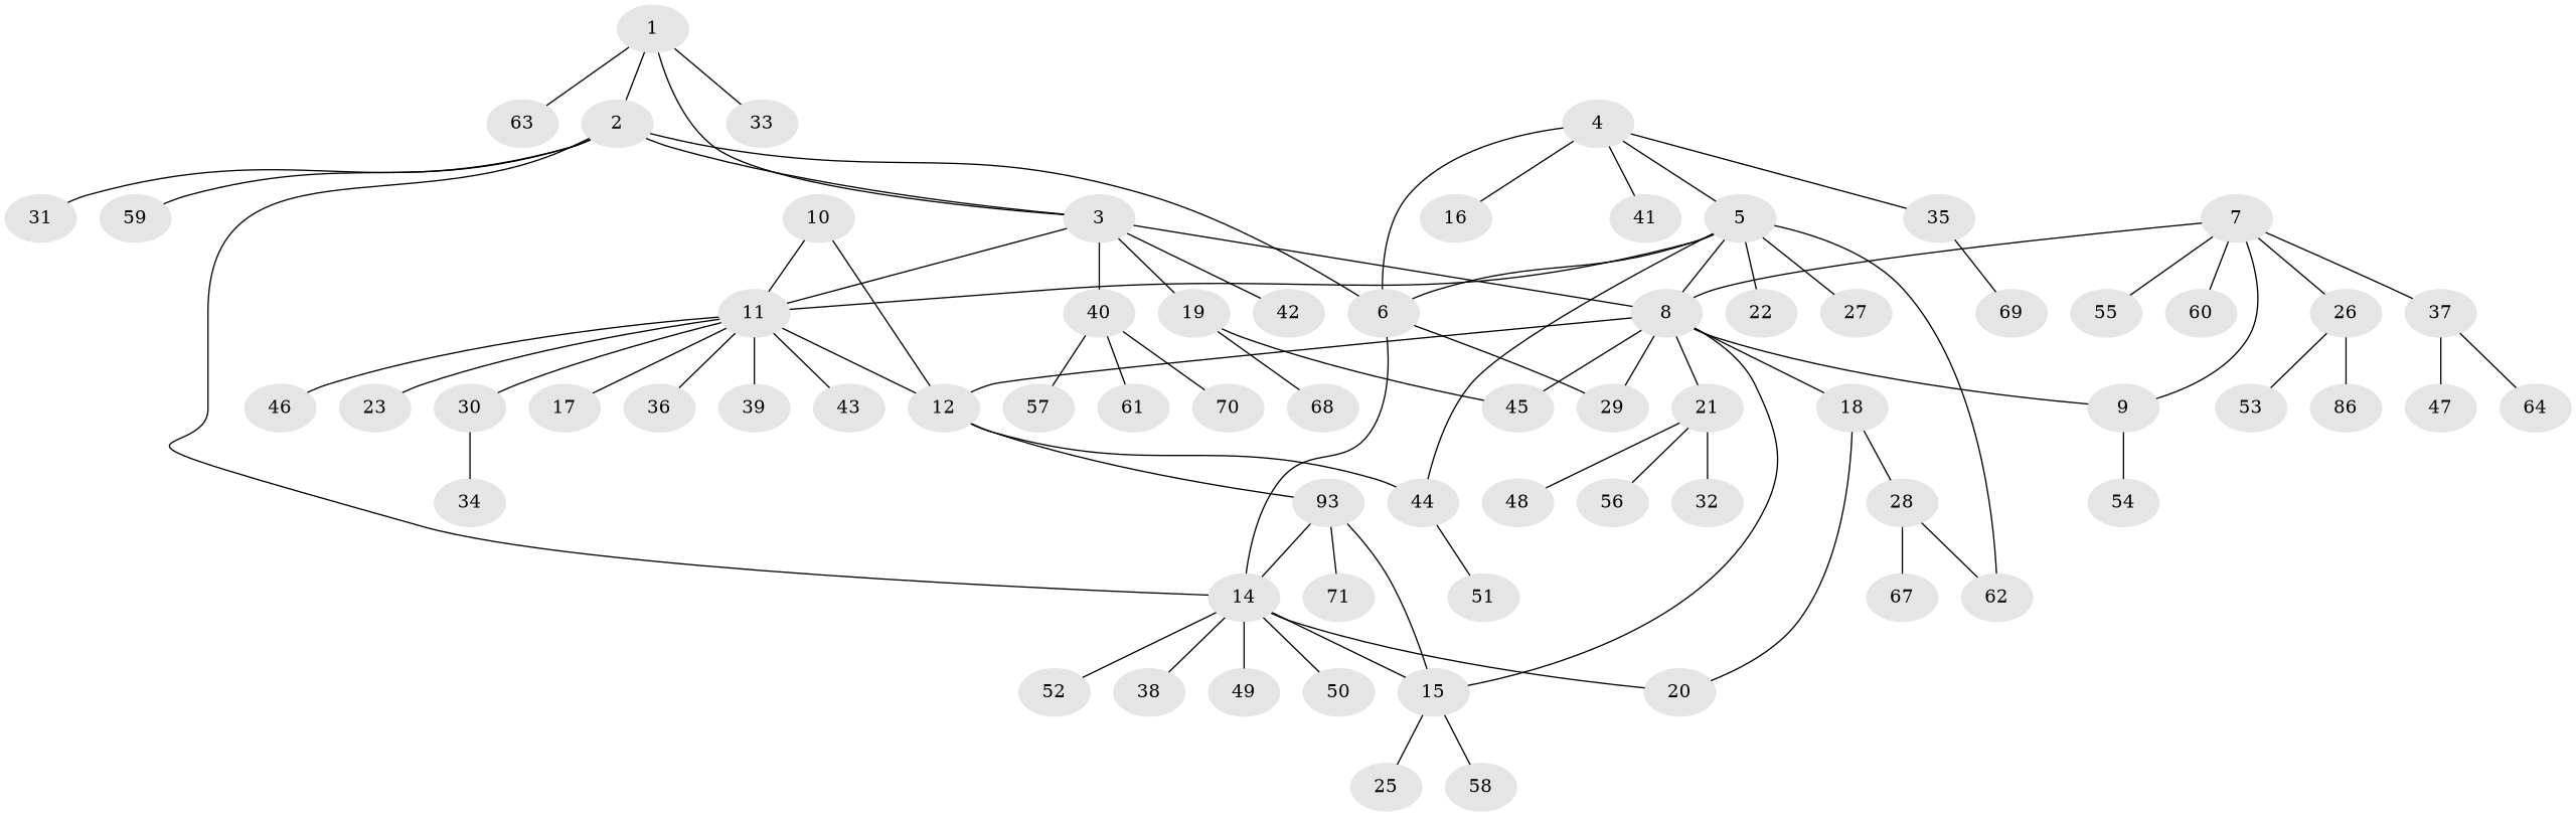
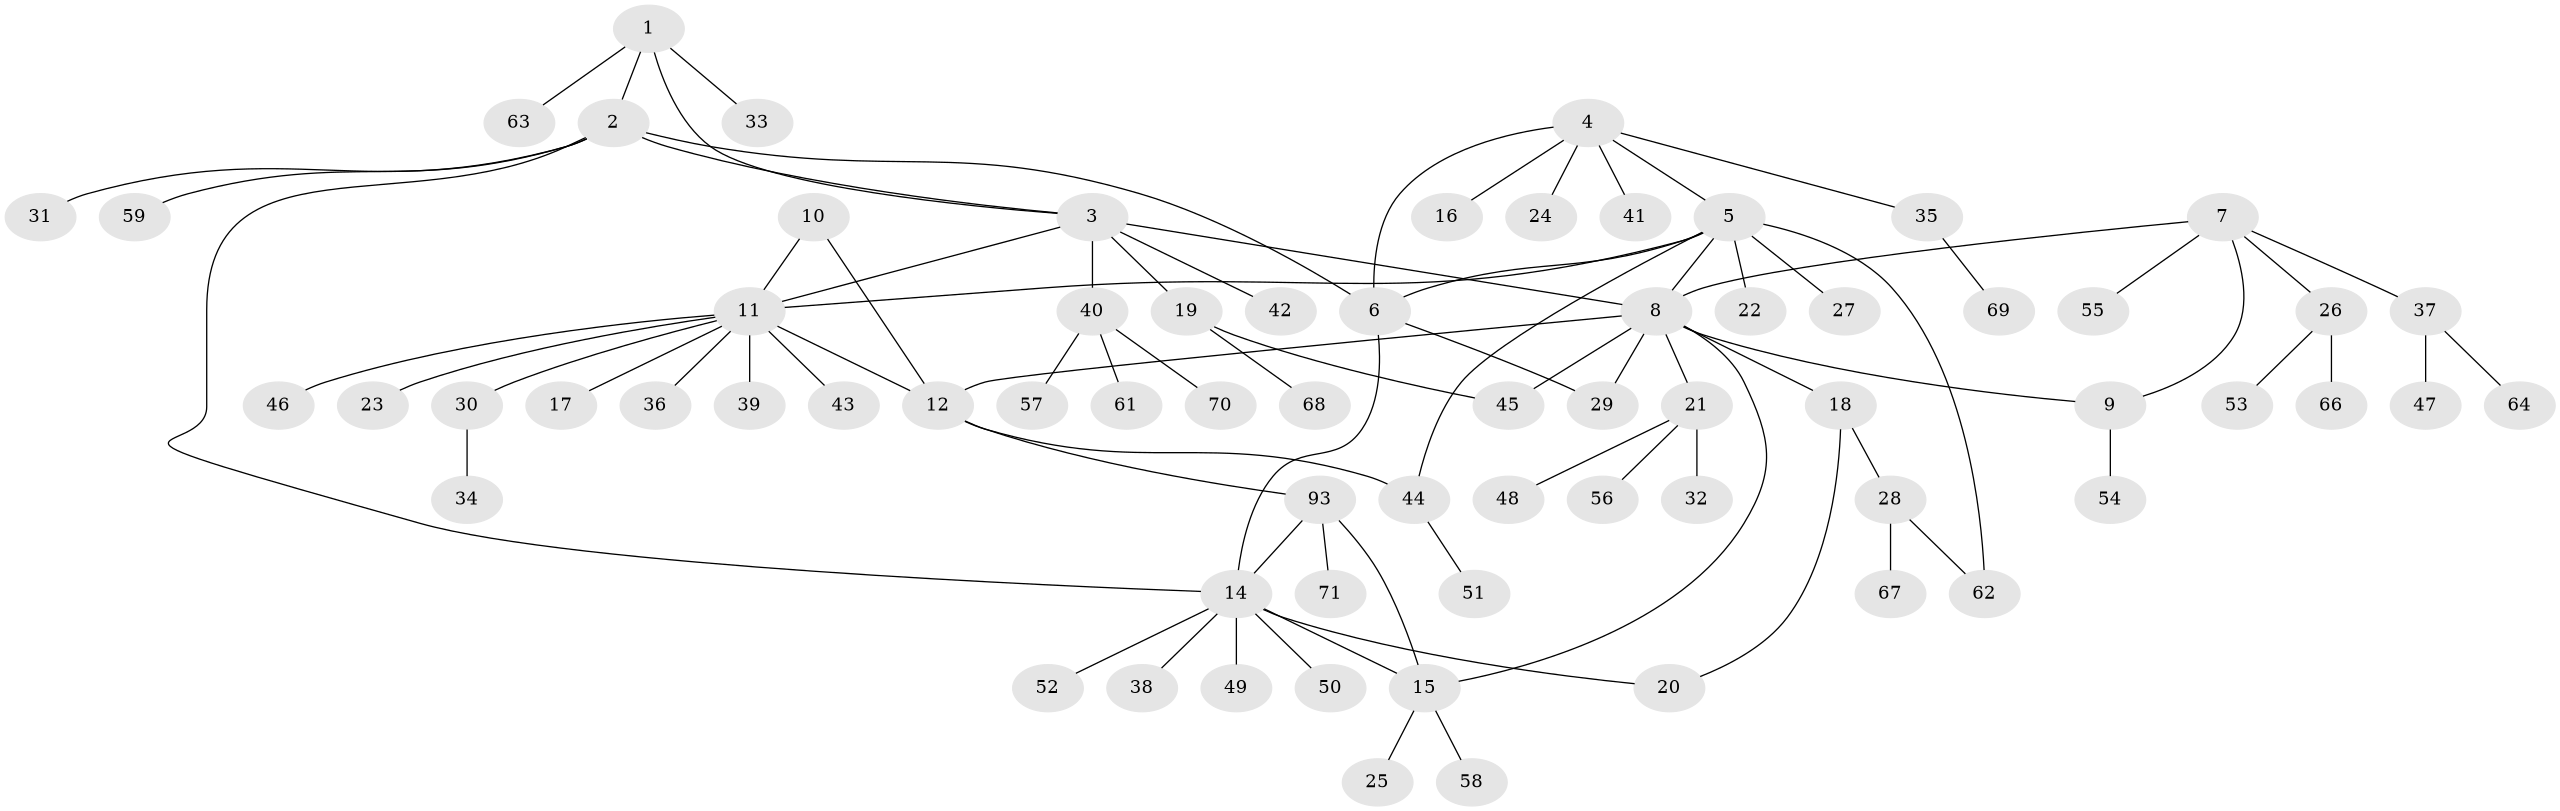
  graph {
    node [color=gray90 style=filled]
    1
    2
    3
    33
    63
    6
    14
    31
    59
    8
    11
    19
    40
    42
    29
    15
    20
    38
    49
    50
    52
    9
    12
    18
    21
    45
    17
    23
    30
    36
    39
    43
    46
    68
    57
    61
    70
    4
    5
    16
+   24
    35
    41
    22
    27
    44
    62
    69
    51
    7
    26
    37
    55
-   60
    54
    53
-   66 [label=86]
+   66
    47
    64
    n60 [label=93]
    25
    58
    28
    32
    48
    56
    10
    34
    71
    67
    1 -- 2
    1 -- 3
    1 -- 33
    1 -- 63
    2 -- 3
    2 -- 6
    2 -- 14
    2 -- 31
    2 -- 59
    3 -- 8
    3 -- 11
    3 -- 19
    3 -- 40
    3 -- 42
    6 -- 14
    6 -- 29
    14 -- 15
    14 -- 20
    14 -- 38
    14 -- 49
    14 -- 50
    14 -- 52
    8 -- 29
    8 -- 15
    8 -- 9
    8 -- 12
    8 -- 18
    8 -- 21
    8 -- 45
    11 -- 12
    11 -- 17
    11 -- 23
    11 -- 30
    11 -- 36
    11 -- 39
    11 -- 43
    11 -- 46
    19 -- 45
    19 -- 68
    40 -- 57
    40 -- 61
    40 -- 70
    15 -- 25
    15 -- 58
    9 -- 54
    12 -- 44
    12 -- n60
    18 -- 20
    18 -- 28
    21 -- 32
    21 -- 48
    21 -- 56
    30 -- 34
    4 -- 6
    4 -- 5
    4 -- 16
+   4 -- 24
    4 -- 35
    4 -- 41
    5 -- 6
    5 -- 8
    5 -- 11
    5 -- 22
    5 -- 27
    5 -- 44
    5 -- 62
    35 -- 69
    44 -- 51
    7 -- 8
    7 -- 9
    7 -- 26
    7 -- 37
    7 -- 55
-   7 -- 60
    26 -- 53
    26 -- 66
    37 -- 47
    37 -- 64
    n60 -- 14
    n60 -- 15
    n60 -- 71
    28 -- 62
    28 -- 67
    10 -- 11
    10 -- 12
  }
